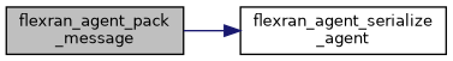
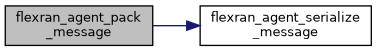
  digraph {
    rankdir=LR
    node [color=black fontname=Helvetica fontsize=10 shape=record style=filled]
    n1 [fillcolor=grey75 fontcolor=black height=0.2 label="flexran_agent_pack\l_message" width=0.4]
-   n2 [fillcolor=white height=0.2 label="flexran_agent_serialize\l_agent" width=0.4]
+   n2 [fillcolor=white height=0.2 label="flexran_agent_serialize\l_message" width=0.4]
    n1 -> n2 [color=midnightblue fontname=Helvetica fontsize=10 labelfontname=Helvetica labelfontsize=10 style=solid]
  }
